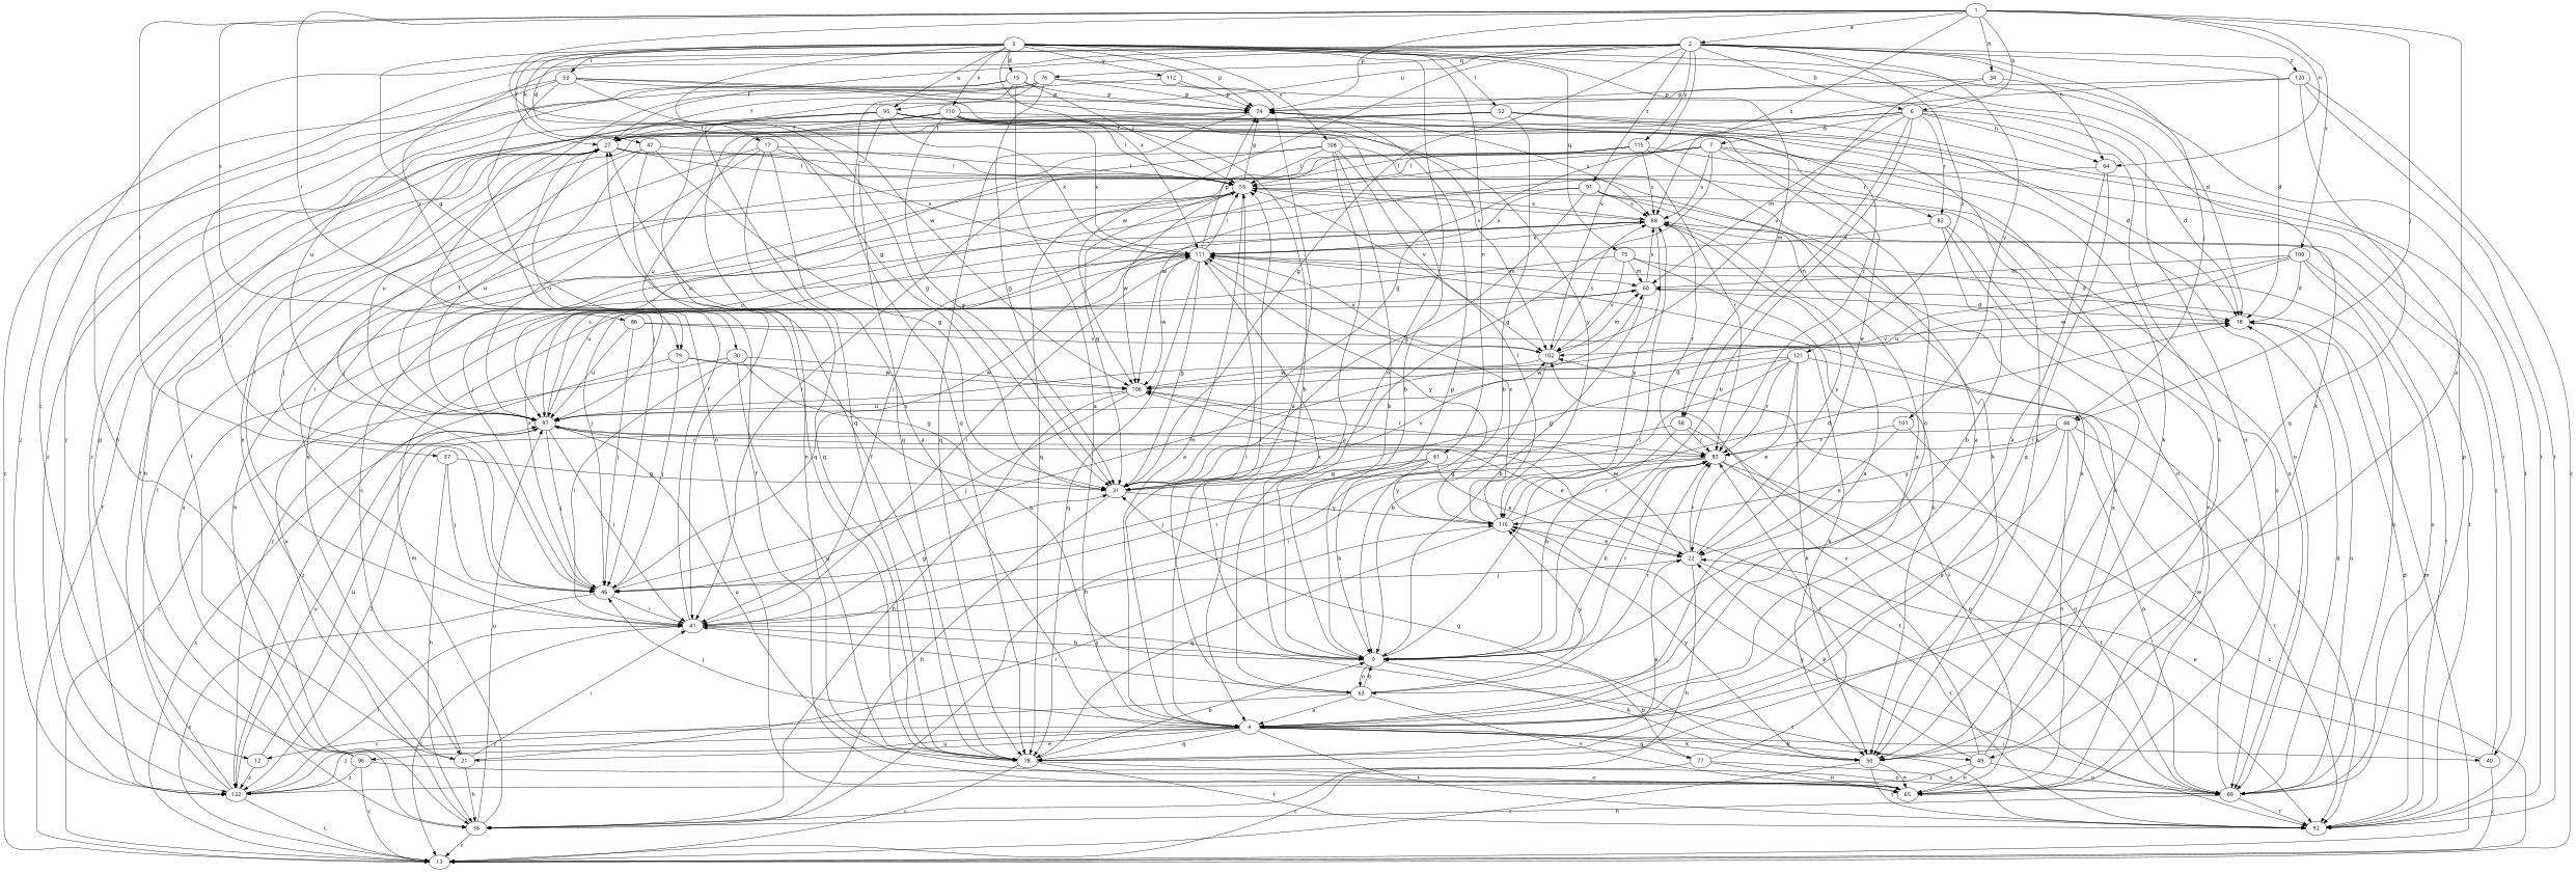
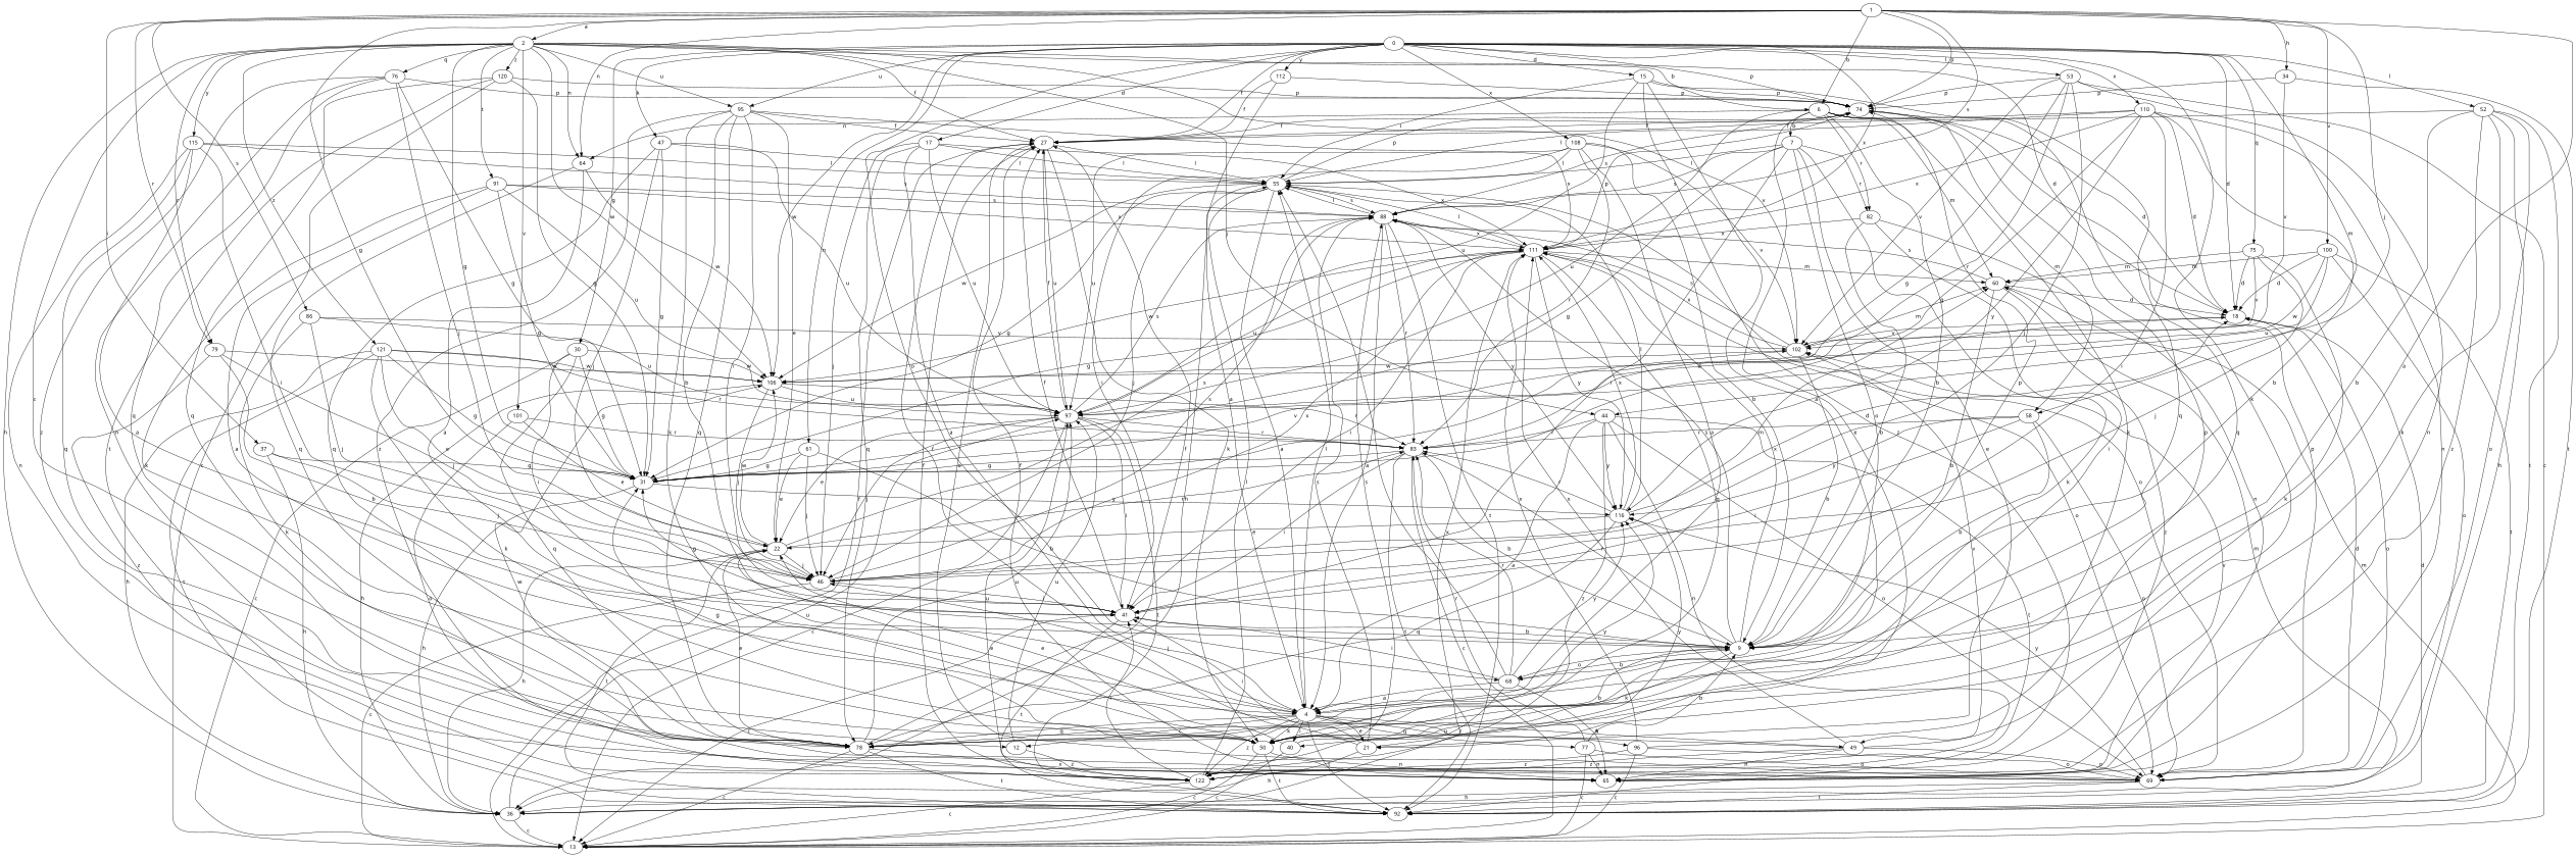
  strict digraph {
    fontname="Noto Sans"
    node [fontname="Noto Sans"]
    edge [fontname="Noto Sans"]
    0
    15
    17
    18
    27
    30
    47
    49
    52
    53
    58
    61
-   68 [label=63]
+   68
    74
    75
    95
    106
    108
    110
    111
    112
    4
    55
    78
    122
    97
    46
    102
    69
    50
    31
    41
    13
    22
    65
    36
    92
    9
    83
    116
    88
    60
    1
    2
    6
    34
    37
    44
    64
    79
    86
    100
    12
    76
    91
    101
    115
    120
    121
    21
    40
    77
    96
    7
    82
    0 -> 15 [label=d]
    0 -> 17 [label=d]
    0 -> 18 [label=d]
    0 -> 27 [label=f]
    0 -> 30 [label=g]
    0 -> 47 [label=k]
    0 -> 49 [label=k]
    0 -> 52 [label=l]
    0 -> 53 [label=l]
    0 -> 58 [label=m]
    0 -> 61 [label=n]
    0 -> 68 [label=o]
    0 -> 74 [label=p]
    0 -> 75 [label=q]
    0 -> 95 [label=u]
    0 -> 106 [label=w]
    0 -> 108 [label=x]
    0 -> 110 [label=x]
    0 -> 111 [label=x]
    0 -> 112 [label=y]
    15 -> 74 [label=p]
    15 -> 4 [label=a]
    15 -> 55 [label=l]
    15 -> 78 [label=q]
    15 -> 122 [label=z]
    15 -> 97 [label=u]
    17 -> 111 [label=x]
    17 -> 4 [label=a]
    17 -> 55 [label=l]
    17 -> 78 [label=q]
    17 -> 97 [label=u]
    17 -> 46 [label=j]
    18 -> 102 [label=v]
    18 -> 69 [label=o]
    27 -> 55 [label=l]
    27 -> 97 [label=u]
    27 -> 69 [label=o]
    27 -> 50 [label=k]
    30 -> 106 [label=w]
    30 -> 78 [label=q]
    30 -> 31 [label=g]
    30 -> 41 [label=i]
    30 -> 13 [label=c]
    47 -> 55 [label=l]
    47 -> 78 [label=q]
    47 -> 97 [label=u]
    47 -> 46 [label=j]
    47 -> 31 [label=g]
    49 -> 111 [label=x]
    49 -> 122 [label=z]
    49 -> 102 [label=v]
    49 -> 69 [label=o]
    49 -> 22 [label=e]
    49 -> 65 [label=n]
    52 -> 27 [label=f]
    52 -> 122 [label=z]
    52 -> 69 [label=o]
    52 -> 50 [label=k]
    52 -> 36 [label=h]
    52 -> 92 [label=t]
    52 -> 9 [label=b]
    53 -> 74 [label=p]
    53 -> 46 [label=j]
    53 -> 102 [label=v]
    53 -> 31 [label=g]
    53 -> 13 [label=c]
    53 -> 65 [label=n]
    53 -> 83 [label=r]
    58 -> 69 [label=o]
    58 -> 41 [label=i]
    58 -> 9 [label=b]
    58 -> 83 [label=r]
    61 -> 46 [label=j]
    61 -> 31 [label=g]
    61 -> 22 [label=e]
    61 -> 9 [label=b]
-   61 -> 116 [label=y]
+   58 -> 116 [label=y]
    68 -> 4 [label=a]
    68 -> 55 [label=l]
    68 -> 122 [label=z]
    68 -> 41 [label=i]
    68 -> 65 [label=n]
    68 -> 9 [label=b]
    68 -> 83 [label=r]
    68 -> 116 [label=y]
    74 -> 27 [label=f]
    74 -> 78 [label=q]
    74 -> 88 [label=s]
    75 -> 18 [label=d]
    75 -> 46 [label=j]
    75 -> 102 [label=v]
    75 -> 50 [label=k]
    75 -> 60 [label=m]
    95 -> 27 [label=f]
    95 -> 111 [label=x]
    95 -> 78 [label=q]
    95 -> 122 [label=z]
    95 -> 50 [label=k]
    95 -> 41 [label=i]
    95 -> 22 [label=e]
    95 -> 9 [label=b]
    106 -> 97 [label=u]
    106 -> 46 [label=j]
    106 -> 36 [label=h]
    106 -> 83 [label=r]
    108 -> 4 [label=a]
    108 -> 55 [label=l]
    108 -> 97 [label=u]
    108 -> 102 [label=v]
    108 -> 41 [label=i]
    108 -> 9 [label=b]
    108 -> 83 [label=r]
    110 -> 18 [label=d]
    110 -> 27 [label=f]
    110 -> 111 [label=x]
    110 -> 55 [label=l]
    110 -> 31 [label=g]
    110 -> 41 [label=i]
    110 -> 65 [label=n]
    110 -> 9 [label=b]
    110 -> 116 [label=y]
    111 -> 74 [label=p]
    111 -> 106 [label=w]
    111 -> 55 [label=l]
    111 -> 78 [label=q]
    111 -> 97 [label=u]
    111 -> 69 [label=o]
    111 -> 31 [label=g]
    111 -> 41 [label=i]
    111 -> 116 [label=y]
    111 -> 60 [label=m]
    112 -> 27 [label=f]
    112 -> 74 [label=p]
    112 -> 4 [label=a]
    4 -> 49 [label=k]
    4 -> 55 [label=l]
    4 -> 78 [label=q]
    4 -> 122 [label=z]
    4 -> 46 [label=j]
    4 -> 50 [label=k]
    4 -> 92 [label=t]
    4 -> 12 [label=c]
    4 -> 21 [label=e]
    4 -> 40 [label=i]
    4 -> 77 [label=q]
    4 -> 96 [label=u]
    55 -> 74 [label=p]
    55 -> 106 [label=w]
    55 -> 4 [label=a]
    55 -> 46 [label=j]
    55 -> 69 [label=o]
    55 -> 31 [label=g]
    55 -> 36 [label=h]
    55 -> 88 [label=s]
    78 -> 27 [label=f]
    78 -> 97 [label=u]
    78 -> 13 [label=c]
    78 -> 22 [label=e]
    78 -> 65 [label=x]
    78 -> 92 [label=t]
    78 -> 9 [label=b]
    122 -> 27 [label=f]
    122 -> 55 [label=l]
    122 -> 97 [label=u]
    122 -> 41 [label=i]
    122 -> 13 [label=c]
    97 -> 18 [label=d]
    97 -> 27 [label=f]
    97 -> 46 [label=j]
    97 -> 41 [label=i]
    97 -> 13 [label=c]
    97 -> 22 [label=e]
    97 -> 92 [label=t]
    97 -> 83 [label=r]
    97 -> 88 [label=s]
    46 -> 111 [label=x]
    46 -> 41 [label=i]
    46 -> 13 [label=c]
    46 -> 88 [label=s]
    46 -> 60 [label=m]
    102 -> 106 [label=w]
    102 -> 111 [label=x]
    102 -> 9 [label=b]
    102 -> 88 [label=s]
    102 -> 60 [label=m]
    69 -> 18 [label=d]
-   69 -> 74 [label=p]
+   74 -> 69 [label=p]
    69 -> 106 [label=w]
    69 -> 36 [label=h]
    69 -> 92 [label=t]
    69 -> 116 [label=y]
    50 -> 31 [label=g]
    50 -> 13 [label=c]
    50 -> 65 [label=n]
    50 -> 92 [label=t]
    50 -> 116 [label=y]
    31 -> 102 [label=v]
    31 -> 36 [label=h]
    31 -> 116 [label=y]
    41 -> 27 [label=f]
    41 -> 31 [label=g]
    41 -> 13 [label=c]
    41 -> 92 [label=t]
    41 -> 9 [label=b]
    13 -> 27 [label=f]
    13 -> 60 [label=m]
    22 -> 106 [label=w]
    22 -> 46 [label=j]
    22 -> 36 [label=h]
    22 -> 92 [label=t]
    22 -> 83 [label=r]
    22 -> 88 [label=s]
    65 -> 27 [label=f]
    65 -> 102 [label=v]
    36 -> 111 [label=x]
    36 -> 97 [label=u]
    36 -> 13 [label=c]
    36 -> 60 [label=m]
    92 -> 18 [label=d]
    9 -> 68 [label=o]
    9 -> 74 [label=p]
    9 -> 111 [label=x]
    9 -> 50 [label=k]
    9 -> 83 [label=r]
    9 -> 88 [label=s]
    83 -> 31 [label=g]
    83 -> 41 [label=i]
    83 -> 13 [label=c]
    83 -> 92 [label=t]
    83 -> 9 [label=b]
    116 -> 18 [label=d]
    116 -> 111 [label=x]
    116 -> 55 [label=l]
    116 -> 78 [label=q]
    116 -> 22 [label=e]
    116 -> 83 [label=r]
    88 -> 111 [label=x]
    88 -> 4 [label=a]
    88 -> 55 [label=l]
    88 -> 92 [label=t]
    88 -> 83 [label=r]
    88 -> 116 [label=y]
    60 -> 18 [label=d]
    60 -> 122 [label=z]
    60 -> 9 [label=b]
    60 -> 88 [label=s]
    1 -> 74 [label=p]
    1 -> 4 [label=a]
    1 -> 31 [label=g]
    1 -> 88 [label=s]
    1 -> 2 [label=a]
    1 -> 6 [label=b]
    1 -> 34 [label=h]
    1 -> 37 [label=i]
    1 -> 44 [label=j]
    1 -> 64 [label=n]
    1 -> 79 [label=r]
    1 -> 86 [label=s]
    1 -> 100 [label=v]
    2 -> 18 [label=d]
    2 -> 27 [label=f]
    2 -> 95 [label=u]
    2 -> 106 [label=w]
    2 -> 102 [label=v]
    2 -> 31 [label=g]
    2 -> 36 [label=h]
    2 -> 6 [label=b]
    2 -> 44 [label=j]
    2 -> 64 [label=n]
    2 -> 79 [label=r]
    2 -> 12 [label=c]
    2 -> 76 [label=q]
    2 -> 91 [label=t]
    2 -> 101 [label=v]
    2 -> 115 [label=y]
    2 -> 120 [label=z]
    2 -> 121 [label=z]
    6 -> 18 [label=d]
    6 -> 58 [label=m]
    6 -> 97 [label=u]
    6 -> 50 [label=k]
    6 -> 9 [label=b]
    6 -> 60 [label=m]
    6 -> 64 [label=n]
    6 -> 21 [label=e]
    6 -> 7 [label=b]
    6 -> 82 [label=r]
    34 -> 74 [label=p]
    34 -> 102 [label=v]
    34 -> 92 [label=t]
    37 -> 46 [label=j]
    37 -> 31 [label=g]
    37 -> 36 [label=h]
    44 -> 4 [label=a]
    44 -> 122 [label=z]
    44 -> 69 [label=o]
    44 -> 65 [label=n]
    44 -> 92 [label=t]
    44 -> 83 [label=r]
    44 -> 116 [label=y]
    64 -> 106 [label=w]
    64 -> 4 [label=a]
    64 -> 78 [label=q]
    79 -> 106 [label=w]
    79 -> 122 [label=z]
    79 -> 46 [label=j]
    79 -> 9 [label=b]
    86 -> 97 [label=u]
    86 -> 46 [label=j]
    86 -> 102 [label=v]
    86 -> 50 [label=k]
    100 -> 18 [label=d]
    100 -> 106 [label=w]
    100 -> 97 [label=u]
    100 -> 69 [label=o]
    100 -> 92 [label=t]
    100 -> 60 [label=m]
    12 -> 122 [label=z]
    12 -> 97 [label=u]
    76 -> 74 [label=p]
    76 -> 78 [label=q]
    76 -> 122 [label=z]
    76 -> 46 [label=j]
    76 -> 31 [label=g]
    76 -> 65 [label=n]
    91 -> 111 [label=x]
    91 -> 4 [label=a]
    91 -> 97 [label=u]
    91 -> 50 [label=k]
    91 -> 31 [label=g]
    91 -> 88 [label=s]
    101 -> 69 [label=o]
    101 -> 22 [label=e]
    101 -> 83 [label=r]
    115 -> 4 [label=a]
    115 -> 55 [label=l]
    115 -> 78 [label=q]
    115 -> 41 [label=i]
    115 -> 65 [label=n]
    115 -> 88 [label=s]
    120 -> 74 [label=p]
    120 -> 78 [label=q]
    120 -> 31 [label=g]
    120 -> 13 [label=c]
    120 -> 92 [label=t]
    121 -> 106 [label=w]
    121 -> 50 [label=k]
    121 -> 31 [label=g]
    121 -> 22 [label=e]
    121 -> 36 [label=h]
    121 -> 92 [label=t]
    121 -> 83 [label=r]
    21 -> 27 [label=f]
    21 -> 41 [label=i]
    21 -> 36 [label=h]
    21 -> 116 [label=y]
    21 -> 88 [label=s]
    40 -> 13 [label=c]
    40 -> 22 [label=e]
    40 -> 88 [label=s]
    77 -> 69 [label=o]
    77 -> 13 [label=c]
    77 -> 65 [label=n]
    77 -> 9 [label=b]
    77 -> 83 [label=r]
    96 -> 74 [label=p]
    96 -> 111 [label=x]
    96 -> 122 [label=z]
    96 -> 69 [label=o]
    96 -> 13 [label=c]
    7 -> 68 [label=o]
    7 -> 55 [label=l]
    7 -> 31 [label=g]
    7 -> 41 [label=i]
    7 -> 88 [label=s]
    7 -> 21 [label=e]
    7 -> 40 [label=i]
    7 -> 82 [label=r]
    82 -> 111 [label=x]
    82 -> 50 [label=k]
    82 -> 65 [label=n]
    82 -> 9 [label=b]
  }
